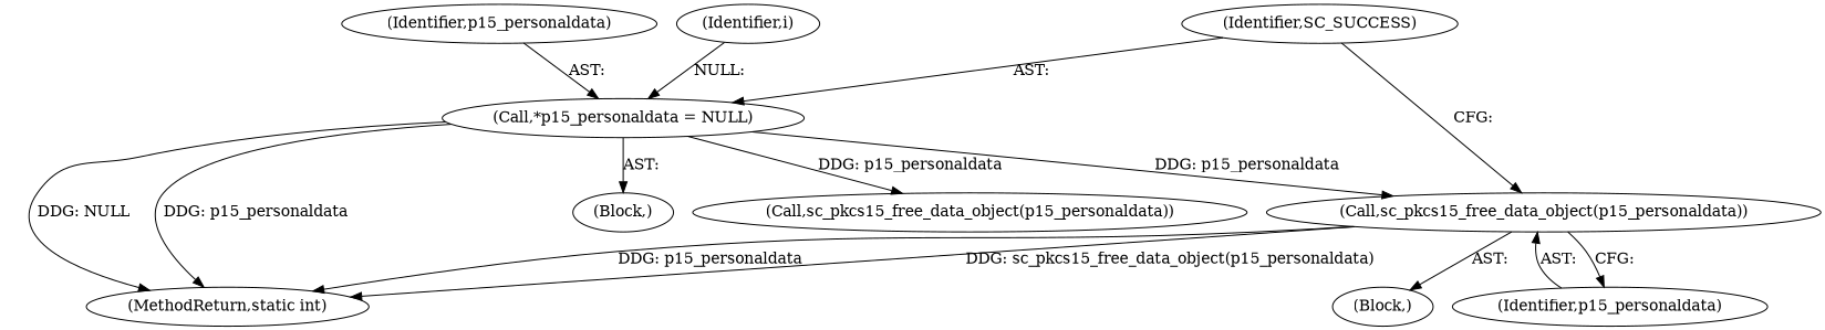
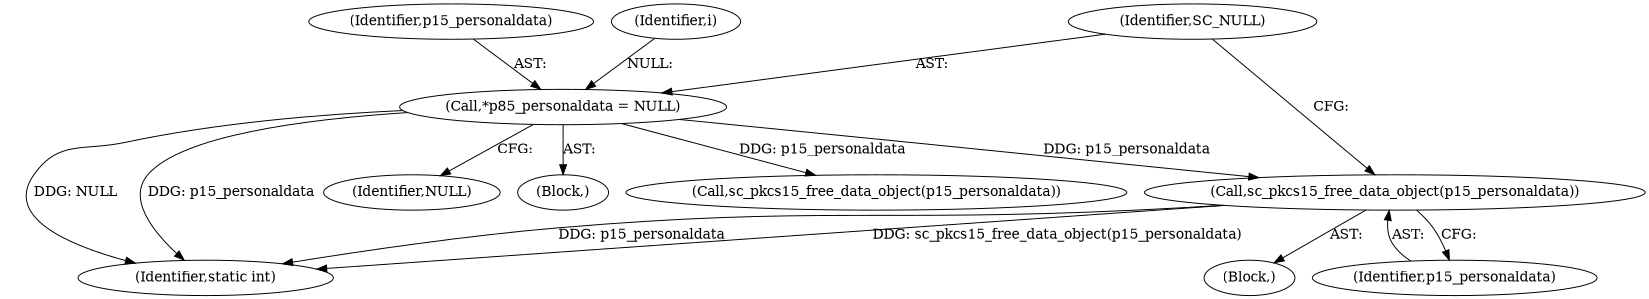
  digraph {
    n1 [label="(Call,sc_pkcs15_free_data_object(p15_personaldata))"]
    n2 [label="(Identifier,p15_personaldata)"]
-   n3 [label="(MethodReturn,static int)"]
+   n3 [label="(Identifier,static int)"]
    n4 [label="(Block,)"]
-   n5 [label="(Call,*p15_personaldata = NULL)"]
+   n5 [label="(Call,*p85_personaldata = NULL)"]
+   n6 [label="(Identifier,NULL)"]
    n7 [label="(Block,)"]
    n8 [label="(Call,sc_pkcs15_free_data_object(p15_personaldata))"]
    n9 [label="(Identifier,p15_personaldata)"]
-   n10 [label="(Identifier,SC_SUCCESS)"]
+   n10 [label="(Identifier,SC_NULL)"]
    n11 [label="(Identifier,i)"]
    n1 -> n2 [label="CFG: "]
    n1 -> n3 [label="DDG: sc_pkcs15_free_data_object(p15_personaldata)"]
    n1 -> n3 [label="DDG: p15_personaldata"]
    n1 -> n4 [label="AST: "]
    n2 -> n1 [label="AST: "]
    n5 -> n1 [label="DDG: p15_personaldata"]
    n5 -> n3 [label="DDG: NULL"]
    n5 -> n3 [label="DDG: p15_personaldata"]
+   n5 -> n6 [label="CFG: "]
    n5 -> n7 [label="AST: "]
    n5 -> n8 [label="DDG: p15_personaldata"]
    n9 -> n5 [label="AST: "]
    n10 -> n1 [label="CFG: "]
    n10 -> n5 [label="AST: "]
    n11 -> n5 [label="NULL: "]
  }
